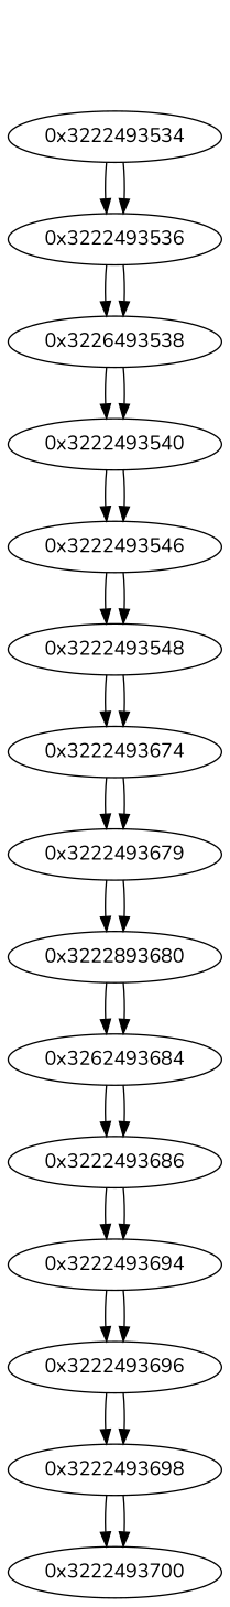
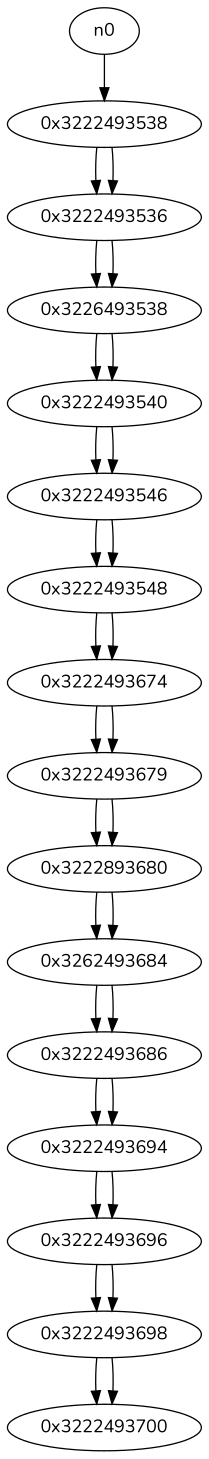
  digraph {
    fontname=Nunito
    node [fontname=Nunito]
    edge [fontname=Nunito]
-   n1 [label="0x3222493534"]
+   n1 [label="0x3222493538"]
    n2 [label="0x3222493536"]
    n3 [label="0x3226493538"]
    n4 [label="0x3222493540"]
    n5 [label="0x3222493546"]
    n6 [label="0x3222493548"]
    n7 [label="0x3222493674"]
    n8 [label="0x3222493679"]
    n9 [label="0x3222893680"]
    n10 [label="0x3262493684"]
    n11 [label="0x3222493686"]
    n12 [label="0x3222493694"]
    n13 [label="0x3222493696"]
    n14 [label="0x3222493698"]
    n15 [label="0x3222493700"]
+   n0
    n1 -> n2
    n1 -> n2
    n2 -> n3
    n2 -> n3
    n3 -> n4
    n3 -> n4
    n4 -> n5
    n4 -> n5
    n5 -> n6
    n5 -> n6
    n6 -> n7
    n6 -> n7
    n7 -> n8
    n7 -> n8
    n8 -> n9
    n8 -> n9
    n9 -> n10
    n9 -> n10
    n10 -> n11
    n10 -> n11
    n11 -> n12
    n11 -> n12
    n12 -> n13
    n12 -> n13
    n13 -> n14
    n13 -> n14
    n14 -> n15
    n14 -> n15
+   n0 -> n1
  }
